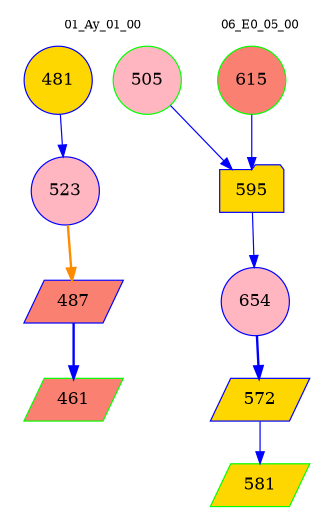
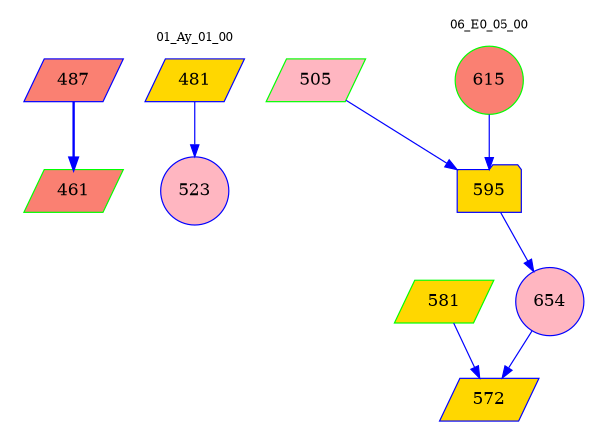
  digraph {
    node [color=blue fillcolor=gold shape=parallelogram style=filled]
    edge [color=blue style=solid]
-   n1 [color=green fillcolor=lightpink label=505 shape=circle]
-   n2 [label=481 shape=circle]
+   n1 [color=green fillcolor=lightpink label=505]
+   n2 [label=481]
    n3 [fillcolor=lightpink label=523 shape=circle]
    n4 [fillcolor=salmon label=487]
    n5 [color=green fillcolor=salmon label=461]
    n6 [color=green fillcolor=salmon label=615 shape=circle]
    n7 [label=595 shape=folder]
    n8 [fillcolor=lightpink label=654 shape=circle]
    n9 [label=572]
    n10 [color=green label=581]
    subgraph cluster_1 {
      color=white
      fontsize=10
      label="01_Ay_01_00"
      n1
      n2
      n3
      n4
      n5
    }
    subgraph cluster_2 {
      color=white
      fontsize=10
      label="06_E0_05_00"
      n6
      n7
      n8
      n9
      n10
    }
    n1 -> n7
    n2 -> n3
-   n3 -> n4 [color=darkorange style=bold]
    n4 -> n5 [style=bold]
    n6 -> n7
    n7 -> n8
-   n8 -> n9 [style=bold]
-   n9 -> n10
+   n8 -> n9
+   n10 -> n9
  }
